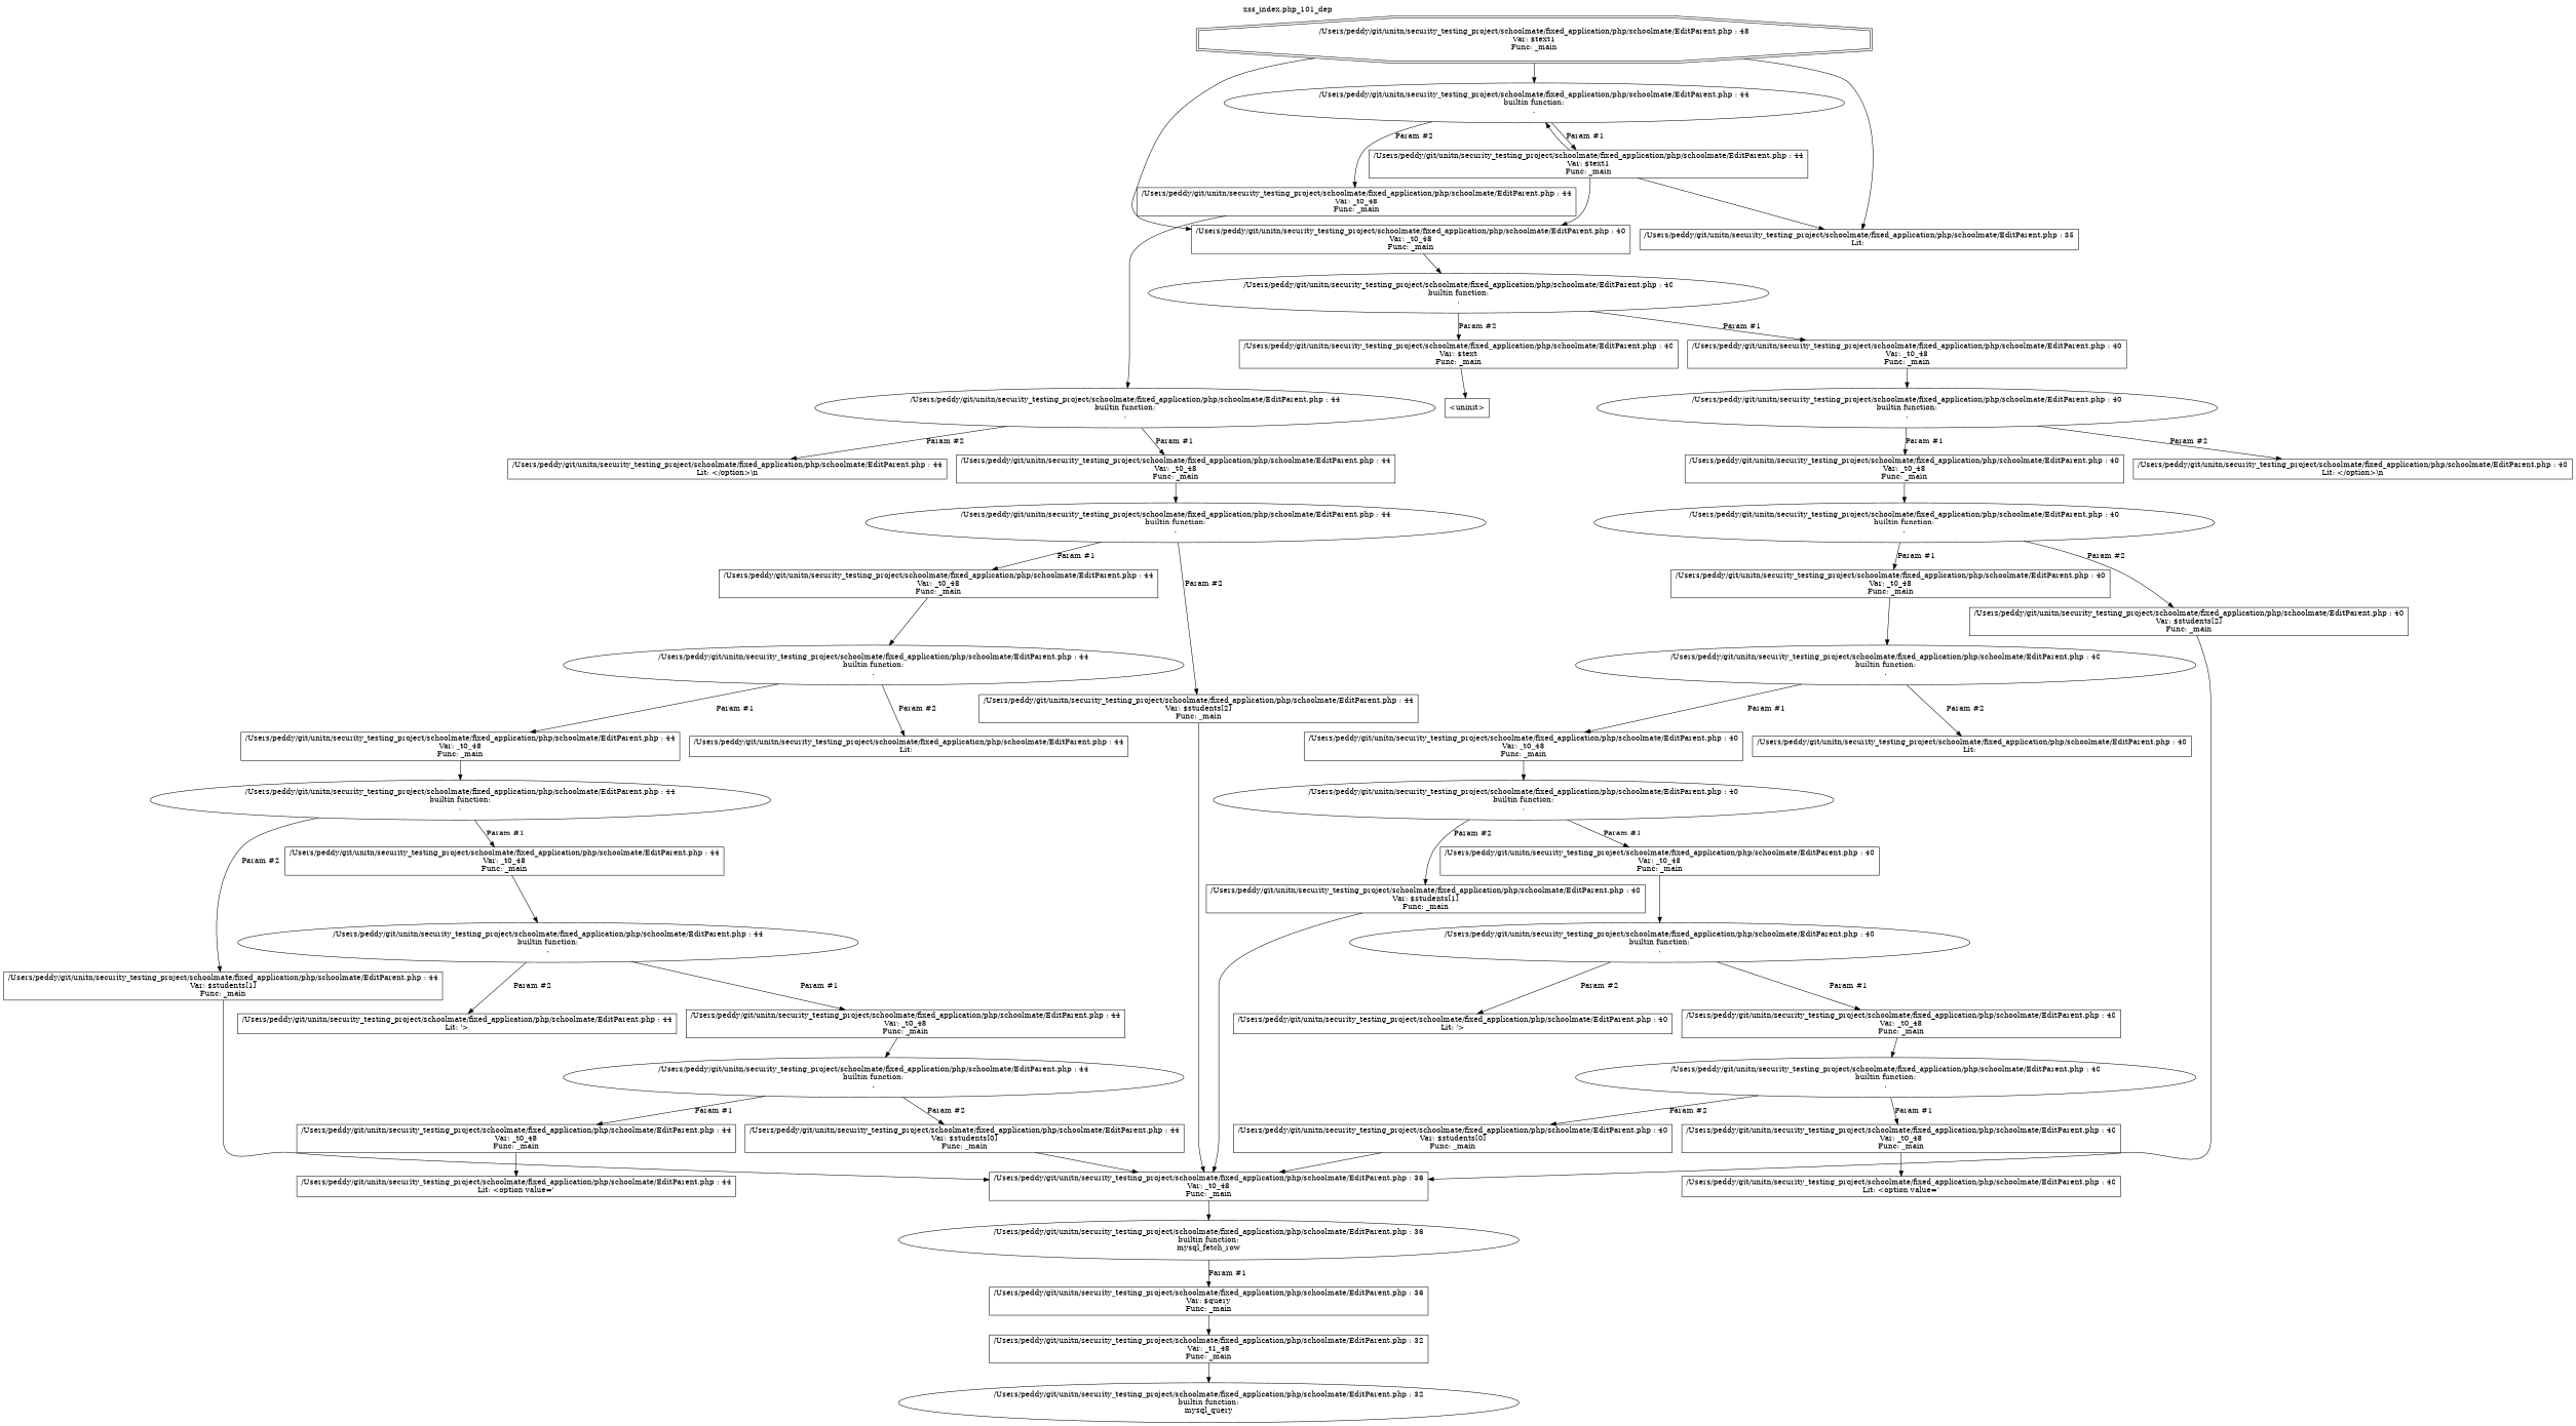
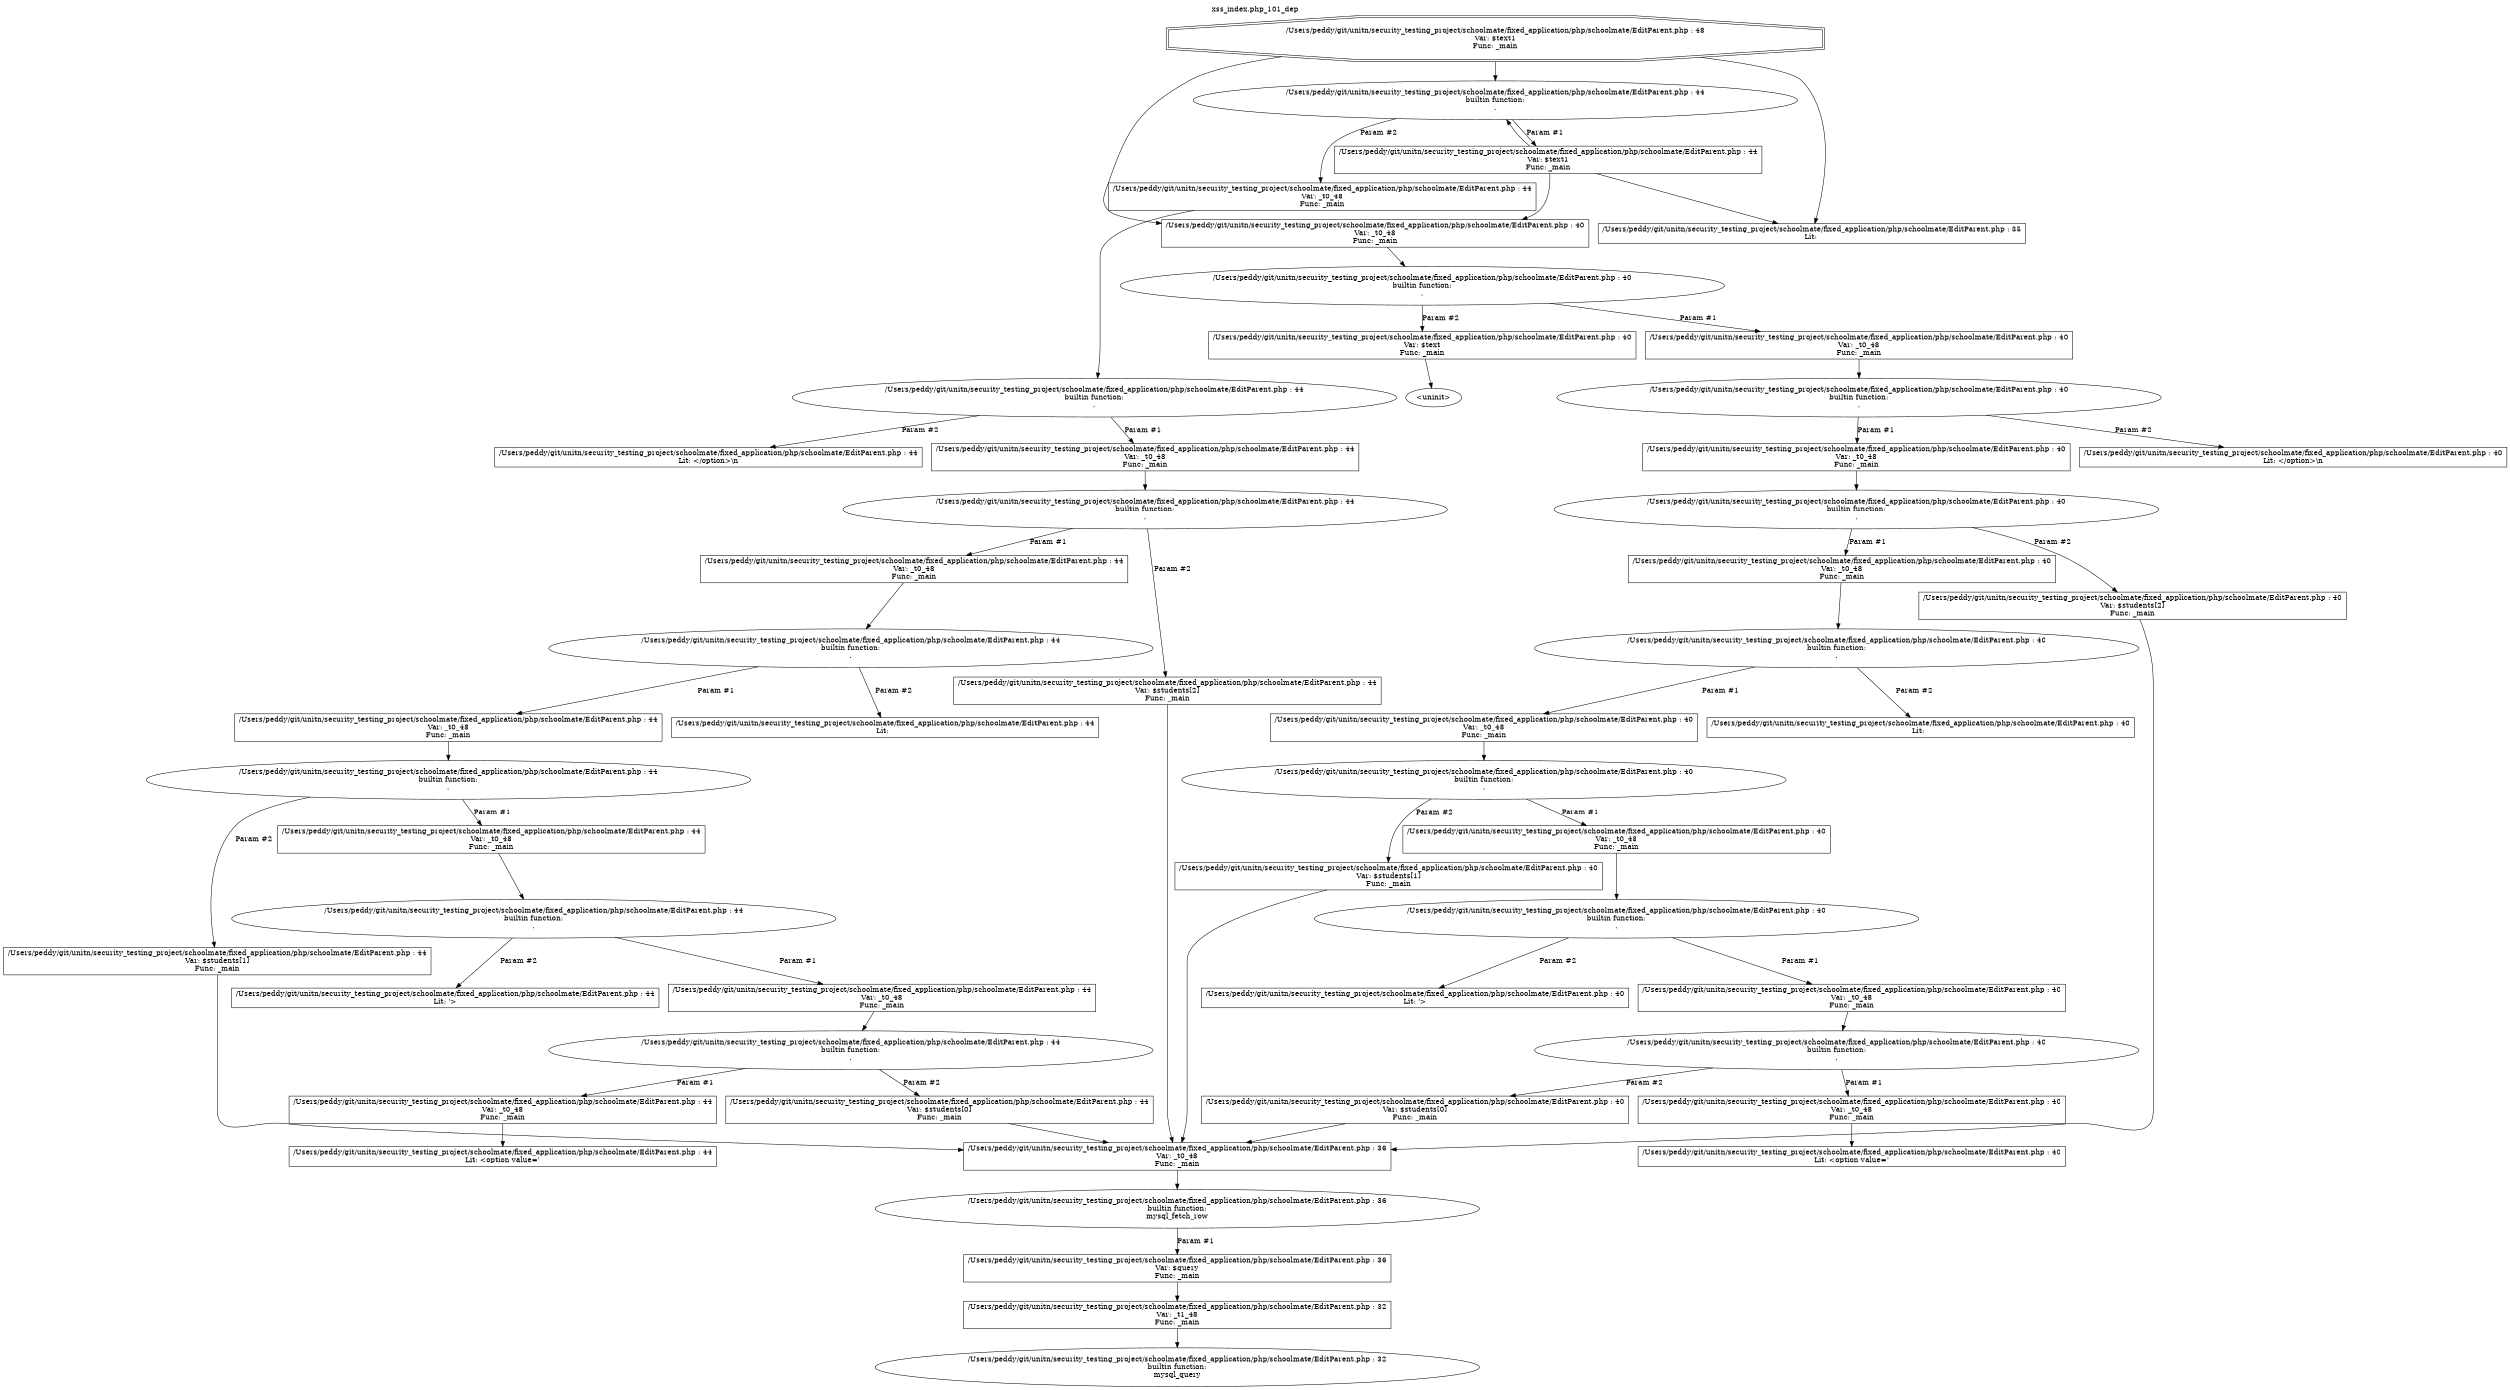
  digraph {
    label="xss_index.php_101_dep"
    labelloc=t
    node [shape=box]
    n1 [label="/Users/peddy/git/unitn/security_testing_project/schoolmate/fixed_application/php/schoolmate/EditParent.php : 48\nVar: $text1\nFunc: _main\n" shape=doubleoctagon]
    n2 [label="/Users/peddy/git/unitn/security_testing_project/schoolmate/fixed_application/php/schoolmate/EditParent.php : 44\nbuiltin function:\n.\n" shape=ellipse]
    n3 [label="/Users/peddy/git/unitn/security_testing_project/schoolmate/fixed_application/php/schoolmate/EditParent.php : 40\nVar: _t0_48\nFunc: _main\n"]
    n4 [label="/Users/peddy/git/unitn/security_testing_project/schoolmate/fixed_application/php/schoolmate/EditParent.php : 35\nLit: \n"]
    n5 [label="/Users/peddy/git/unitn/security_testing_project/schoolmate/fixed_application/php/schoolmate/EditParent.php : 44\nVar: $text1\nFunc: _main\n"]
    n6 [label="/Users/peddy/git/unitn/security_testing_project/schoolmate/fixed_application/php/schoolmate/EditParent.php : 44\nVar: _t0_48\nFunc: _main\n"]
    n7 [label="/Users/peddy/git/unitn/security_testing_project/schoolmate/fixed_application/php/schoolmate/EditParent.php : 40\nbuiltin function:\n.\n" shape=ellipse]
    n8 [label="/Users/peddy/git/unitn/security_testing_project/schoolmate/fixed_application/php/schoolmate/EditParent.php : 40\nVar: _t0_48\nFunc: _main\n"]
    n9 [label="/Users/peddy/git/unitn/security_testing_project/schoolmate/fixed_application/php/schoolmate/EditParent.php : 40\nVar: $text\nFunc: _main\n"]
    n10 [label="/Users/peddy/git/unitn/security_testing_project/schoolmate/fixed_application/php/schoolmate/EditParent.php : 40\nbuiltin function:\n.\n" shape=ellipse]
    n11 [label="/Users/peddy/git/unitn/security_testing_project/schoolmate/fixed_application/php/schoolmate/EditParent.php : 40\nVar: _t0_48\nFunc: _main\n"]
    n12 [label="/Users/peddy/git/unitn/security_testing_project/schoolmate/fixed_application/php/schoolmate/EditParent.php : 40\nLit: </option>\\n\n"]
    n13 [label="/Users/peddy/git/unitn/security_testing_project/schoolmate/fixed_application/php/schoolmate/EditParent.php : 40\nbuiltin function:\n.\n" shape=ellipse]
    n14 [label="/Users/peddy/git/unitn/security_testing_project/schoolmate/fixed_application/php/schoolmate/EditParent.php : 40\nVar: _t0_48\nFunc: _main\n"]
    n15 [label="/Users/peddy/git/unitn/security_testing_project/schoolmate/fixed_application/php/schoolmate/EditParent.php : 40\nVar: $students[2]\nFunc: _main\n"]
    n16 [label="/Users/peddy/git/unitn/security_testing_project/schoolmate/fixed_application/php/schoolmate/EditParent.php : 40\nbuiltin function:\n.\n" shape=ellipse]
    n17 [label="/Users/peddy/git/unitn/security_testing_project/schoolmate/fixed_application/php/schoolmate/EditParent.php : 40\nVar: _t0_48\nFunc: _main\n"]
    n18 [label="/Users/peddy/git/unitn/security_testing_project/schoolmate/fixed_application/php/schoolmate/EditParent.php : 40\nLit:  \n"]
    n19 [label="/Users/peddy/git/unitn/security_testing_project/schoolmate/fixed_application/php/schoolmate/EditParent.php : 40\nbuiltin function:\n.\n" shape=ellipse]
    n20 [label="/Users/peddy/git/unitn/security_testing_project/schoolmate/fixed_application/php/schoolmate/EditParent.php : 40\nVar: _t0_48\nFunc: _main\n"]
    n21 [label="/Users/peddy/git/unitn/security_testing_project/schoolmate/fixed_application/php/schoolmate/EditParent.php : 40\nVar: $students[1]\nFunc: _main\n"]
    n22 [label="/Users/peddy/git/unitn/security_testing_project/schoolmate/fixed_application/php/schoolmate/EditParent.php : 40\nbuiltin function:\n.\n" shape=ellipse]
    n23 [label="/Users/peddy/git/unitn/security_testing_project/schoolmate/fixed_application/php/schoolmate/EditParent.php : 40\nVar: _t0_48\nFunc: _main\n"]
    n24 [label="/Users/peddy/git/unitn/security_testing_project/schoolmate/fixed_application/php/schoolmate/EditParent.php : 40\nLit: '>\n"]
    n25 [label="/Users/peddy/git/unitn/security_testing_project/schoolmate/fixed_application/php/schoolmate/EditParent.php : 40\nbuiltin function:\n.\n" shape=ellipse]
    n26 [label="/Users/peddy/git/unitn/security_testing_project/schoolmate/fixed_application/php/schoolmate/EditParent.php : 40\nVar: _t0_48\nFunc: _main\n"]
    n27 [label="/Users/peddy/git/unitn/security_testing_project/schoolmate/fixed_application/php/schoolmate/EditParent.php : 40\nVar: $students[0]\nFunc: _main\n"]
    n28 [label="/Users/peddy/git/unitn/security_testing_project/schoolmate/fixed_application/php/schoolmate/EditParent.php : 40\nLit: <option value='\n"]
    n29 [label="/Users/peddy/git/unitn/security_testing_project/schoolmate/fixed_application/php/schoolmate/EditParent.php : 36\nVar: _t0_48\nFunc: _main\n"]
    n30 [label="/Users/peddy/git/unitn/security_testing_project/schoolmate/fixed_application/php/schoolmate/EditParent.php : 36\nbuiltin function:\nmysql_fetch_row\n" shape=ellipse]
    n31 [label="/Users/peddy/git/unitn/security_testing_project/schoolmate/fixed_application/php/schoolmate/EditParent.php : 36\nVar: $query\nFunc: _main\n"]
    n32 [label="/Users/peddy/git/unitn/security_testing_project/schoolmate/fixed_application/php/schoolmate/EditParent.php : 32\nVar: _t1_48\nFunc: _main\n"]
    n33 [label="/Users/peddy/git/unitn/security_testing_project/schoolmate/fixed_application/php/schoolmate/EditParent.php : 32\nbuiltin function:\nmysql_query\n" shape=ellipse]
-   n34 [label="<uninit>"]
+   n34 [label="<uninit>" shape=ellipse]
    n35 [label="/Users/peddy/git/unitn/security_testing_project/schoolmate/fixed_application/php/schoolmate/EditParent.php : 44\nbuiltin function:\n.\n" shape=ellipse]
    n36 [label="/Users/peddy/git/unitn/security_testing_project/schoolmate/fixed_application/php/schoolmate/EditParent.php : 44\nVar: _t0_48\nFunc: _main\n"]
    n37 [label="/Users/peddy/git/unitn/security_testing_project/schoolmate/fixed_application/php/schoolmate/EditParent.php : 44\nLit: </option>\\n\n"]
    n38 [label="/Users/peddy/git/unitn/security_testing_project/schoolmate/fixed_application/php/schoolmate/EditParent.php : 44\nbuiltin function:\n.\n" shape=ellipse]
    n39 [label="/Users/peddy/git/unitn/security_testing_project/schoolmate/fixed_application/php/schoolmate/EditParent.php : 44\nVar: _t0_48\nFunc: _main\n"]
    n40 [label="/Users/peddy/git/unitn/security_testing_project/schoolmate/fixed_application/php/schoolmate/EditParent.php : 44\nVar: $students[2]\nFunc: _main\n"]
    n41 [label="/Users/peddy/git/unitn/security_testing_project/schoolmate/fixed_application/php/schoolmate/EditParent.php : 44\nbuiltin function:\n.\n" shape=ellipse]
    n42 [label="/Users/peddy/git/unitn/security_testing_project/schoolmate/fixed_application/php/schoolmate/EditParent.php : 44\nVar: _t0_48\nFunc: _main\n"]
    n43 [label="/Users/peddy/git/unitn/security_testing_project/schoolmate/fixed_application/php/schoolmate/EditParent.php : 44\nLit:  \n"]
    n44 [label="/Users/peddy/git/unitn/security_testing_project/schoolmate/fixed_application/php/schoolmate/EditParent.php : 44\nbuiltin function:\n.\n" shape=ellipse]
    n45 [label="/Users/peddy/git/unitn/security_testing_project/schoolmate/fixed_application/php/schoolmate/EditParent.php : 44\nVar: _t0_48\nFunc: _main\n"]
    n46 [label="/Users/peddy/git/unitn/security_testing_project/schoolmate/fixed_application/php/schoolmate/EditParent.php : 44\nVar: $students[1]\nFunc: _main\n"]
    n47 [label="/Users/peddy/git/unitn/security_testing_project/schoolmate/fixed_application/php/schoolmate/EditParent.php : 44\nbuiltin function:\n.\n" shape=ellipse]
    n48 [label="/Users/peddy/git/unitn/security_testing_project/schoolmate/fixed_application/php/schoolmate/EditParent.php : 44\nVar: _t0_48\nFunc: _main\n"]
    n49 [label="/Users/peddy/git/unitn/security_testing_project/schoolmate/fixed_application/php/schoolmate/EditParent.php : 44\nLit: '>\n"]
    n50 [label="/Users/peddy/git/unitn/security_testing_project/schoolmate/fixed_application/php/schoolmate/EditParent.php : 44\nbuiltin function:\n.\n" shape=ellipse]
    n51 [label="/Users/peddy/git/unitn/security_testing_project/schoolmate/fixed_application/php/schoolmate/EditParent.php : 44\nVar: _t0_48\nFunc: _main\n"]
    n52 [label="/Users/peddy/git/unitn/security_testing_project/schoolmate/fixed_application/php/schoolmate/EditParent.php : 44\nVar: $students[0]\nFunc: _main\n"]
    n53 [label="/Users/peddy/git/unitn/security_testing_project/schoolmate/fixed_application/php/schoolmate/EditParent.php : 44\nLit: <option value='\n"]
    n1 -> n2
    n1 -> n3
    n1 -> n4
    n2 -> n5 [label="Param #1"]
    n2 -> n6 [label="Param #2"]
    n3 -> n7
    n5 -> n2
    n5 -> n3
    n5 -> n4
    n6 -> n35
    n7 -> n8 [label="Param #1"]
    n7 -> n9 [label="Param #2"]
    n8 -> n10
    n9 -> n34
    n10 -> n11 [label="Param #1"]
    n10 -> n12 [label="Param #2"]
    n11 -> n13
    n13 -> n14 [label="Param #1"]
    n13 -> n15 [label="Param #2"]
    n14 -> n16
    n15 -> n29
    n16 -> n17 [label="Param #1"]
    n16 -> n18 [label="Param #2"]
    n17 -> n19
    n19 -> n20 [label="Param #1"]
    n19 -> n21 [label="Param #2"]
    n20 -> n22
    n21 -> n29
    n22 -> n23 [label="Param #1"]
    n22 -> n24 [label="Param #2"]
    n23 -> n25
    n25 -> n26 [label="Param #1"]
    n25 -> n27 [label="Param #2"]
    n26 -> n28
    n27 -> n29
    n29 -> n30
    n30 -> n31 [label="Param #1"]
    n31 -> n32
    n32 -> n33
    n35 -> n36 [label="Param #1"]
    n35 -> n37 [label="Param #2"]
    n36 -> n38
    n38 -> n39 [label="Param #1"]
    n38 -> n40 [label="Param #2"]
    n39 -> n41
    n40 -> n29
    n41 -> n42 [label="Param #1"]
    n41 -> n43 [label="Param #2"]
    n42 -> n44
    n44 -> n45 [label="Param #1"]
    n44 -> n46 [label="Param #2"]
    n45 -> n47
    n46 -> n29
    n47 -> n48 [label="Param #1"]
    n47 -> n49 [label="Param #2"]
    n48 -> n50
    n50 -> n51 [label="Param #1"]
    n50 -> n52 [label="Param #2"]
    n51 -> n53
    n52 -> n29
  }
